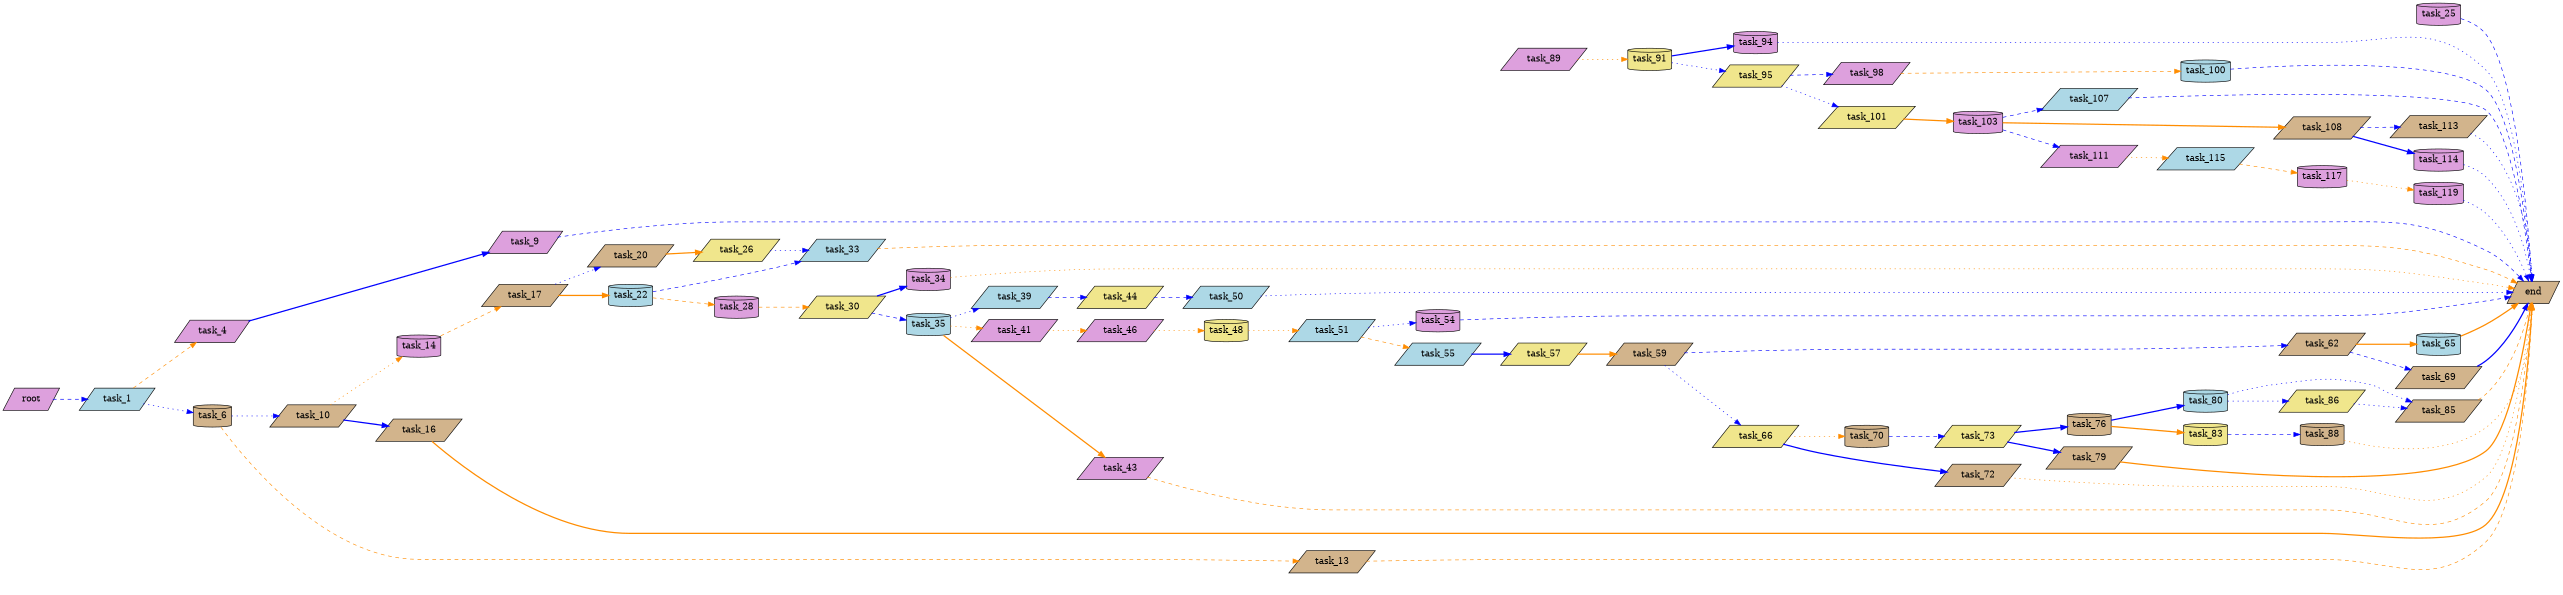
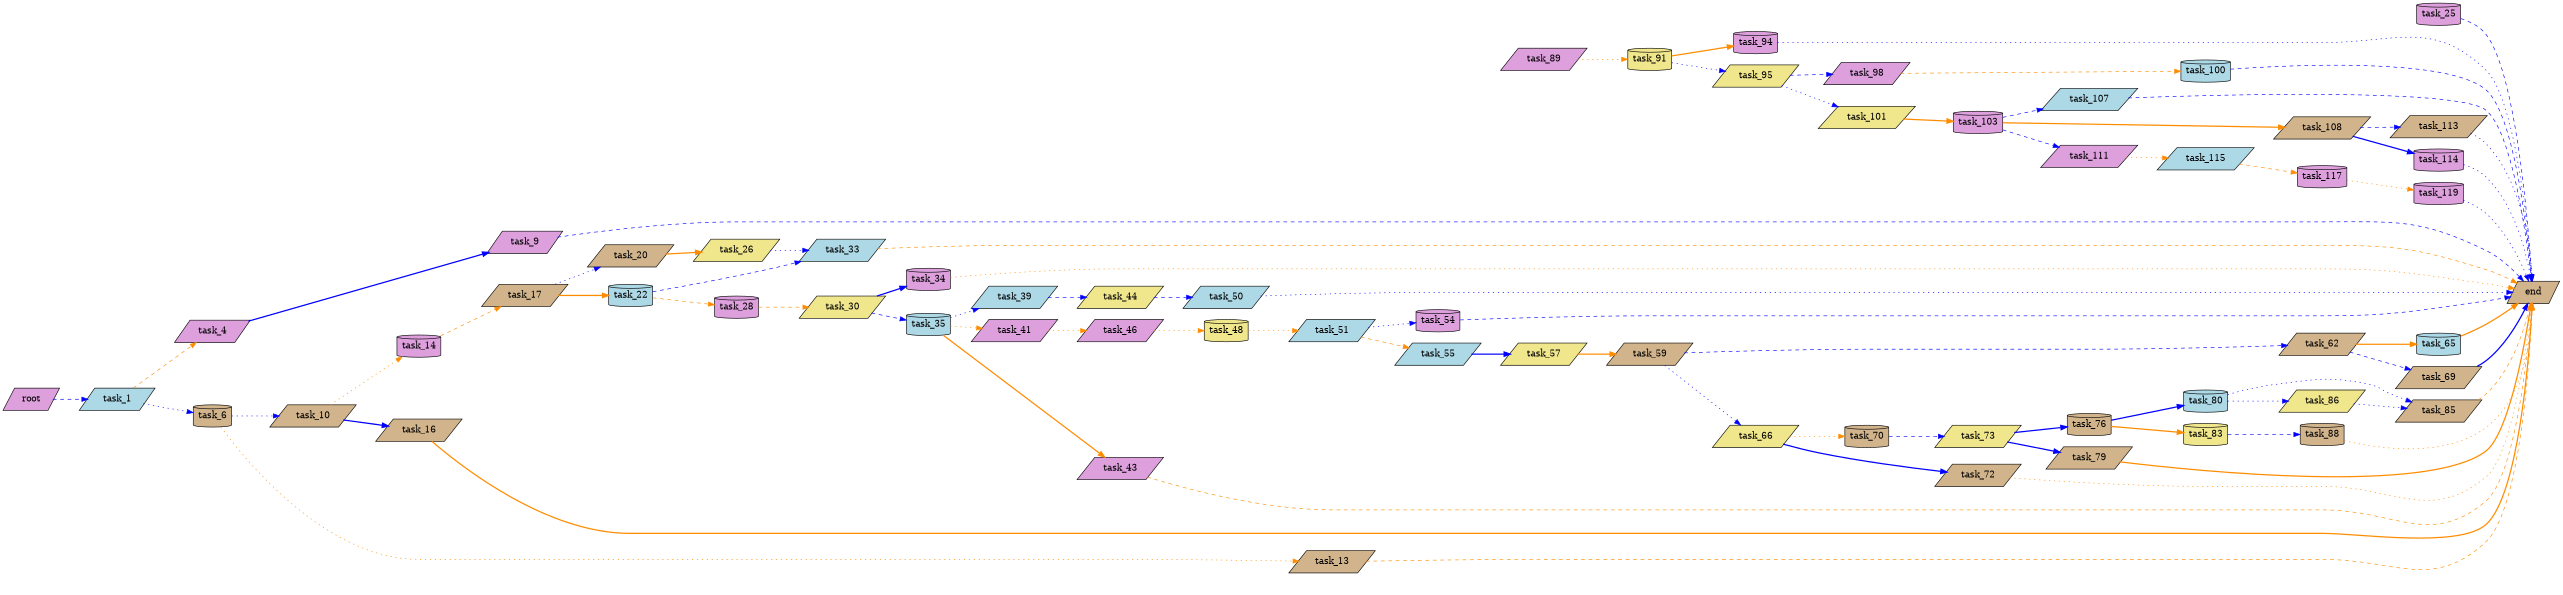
  digraph {
    rankdir=LR
    node [fillcolor=plum shape=parallelogram style=filled]
    edge [color=blue style=dotted]
    task_1 [fillcolor=lightblue]
    root
    task_4
    task_6 [fillcolor=tan shape=cylinder]
    task_9
    task_10 [fillcolor=tan]
    task_13 [fillcolor=tan]
    end [fillcolor=tan]
    task_14 [shape=cylinder]
    task_16 [fillcolor=tan]
    task_17 [fillcolor=tan]
    task_20 [fillcolor=tan]
    task_22 [fillcolor=lightblue shape=cylinder]
    task_26 [fillcolor=khaki]
    task_28 [shape=cylinder]
    task_33 [fillcolor=lightblue]
    task_25 [shape=cylinder]
    task_30 [fillcolor=khaki]
    task_34 [shape=cylinder]
    task_35 [fillcolor=lightblue shape=cylinder]
    task_39 [fillcolor=lightblue]
    task_41
    task_43
    task_44 [fillcolor=khaki]
    task_46
    task_50 [fillcolor=lightblue]
    task_48 [fillcolor=khaki shape=cylinder]
    task_51 [fillcolor=lightblue]
    task_54 [shape=cylinder]
    task_55 [fillcolor=lightblue]
    task_57 [fillcolor=khaki]
    task_59 [fillcolor=tan]
    task_62 [fillcolor=tan]
    task_66 [fillcolor=khaki]
    task_65 [fillcolor=lightblue shape=cylinder]
    task_69 [fillcolor=tan]
    task_70 [fillcolor=tan shape=cylinder]
    task_72 [fillcolor=tan]
    task_73 [fillcolor=khaki]
    task_76 [fillcolor=tan shape=cylinder]
    task_79 [fillcolor=tan]
    task_80 [fillcolor=lightblue shape=cylinder]
    task_83 [fillcolor=khaki shape=cylinder]
    task_85 [fillcolor=tan]
    task_86 [fillcolor=khaki]
    task_88 [fillcolor=tan shape=cylinder]
    task_91 [fillcolor=khaki shape=cylinder]
    task_89
    task_94 [shape=cylinder]
    task_95 [fillcolor=khaki]
    task_98
    task_101 [fillcolor=khaki]
    task_100 [fillcolor=lightblue shape=cylinder]
    task_103 [shape=cylinder]
    task_107 [fillcolor=lightblue]
    task_108 [fillcolor=tan]
    task_111
    task_113 [fillcolor=tan]
    task_114 [shape=cylinder]
    task_115 [fillcolor=lightblue]
    task_117 [shape=cylinder]
    task_119 [shape=cylinder]
    task_1 -> task_4 [color=darkorange style=dashed]
    task_1 -> task_6
    root -> task_1 [style=dashed]
    task_4 -> task_9 [style=bold]
    task_6 -> task_10
-   task_6 -> task_13 [color=darkorange style=dashed]
+   task_6 -> task_13 [color=darkorange]
    task_9 -> end [style=dashed]
    task_10 -> task_14 [color=darkorange]
    task_10 -> task_16 [style=bold]
    task_13 -> end [color=darkorange style=dashed]
    task_14 -> task_17 [color=darkorange style=dashed]
    task_16 -> end [color=darkorange style=bold]
    task_17 -> task_20
    task_17 -> task_22 [color=darkorange style=bold]
    task_20 -> task_26 [color=darkorange style=bold]
    task_22 -> task_28 [color=darkorange style=dashed]
    task_22 -> task_33 [style=dashed]
    task_26 -> task_33
    task_28 -> task_30 [color=darkorange style=dashed]
    task_33 -> end [color=darkorange style=dashed]
    task_25 -> end [style=dashed]
    task_30 -> task_34 [style=bold]
    task_30 -> task_35 [style=dashed]
    task_34 -> end [color=darkorange]
    task_35 -> task_39
    task_35 -> task_41 [color=darkorange]
    task_35 -> task_43 [color=darkorange style=bold]
    task_39 -> task_44 [style=dashed]
    task_41 -> task_46 [color=darkorange]
    task_43 -> end [color=darkorange style=dashed]
    task_44 -> task_50 [style=dashed]
    task_46 -> task_48 [color=darkorange]
    task_50 -> end
    task_48 -> task_51 [color=darkorange]
    task_51 -> task_54
    task_51 -> task_55 [color=darkorange style=dashed]
    task_54 -> end [style=dashed]
    task_55 -> task_57 [style=bold]
    task_57 -> task_59 [color=darkorange style=bold]
    task_59 -> task_62 [style=dashed]
    task_59 -> task_66
    task_62 -> task_65 [color=darkorange style=bold]
    task_62 -> task_69 [style=dashed]
    task_66 -> task_70 [color=darkorange]
    task_66 -> task_72 [style=bold]
    task_65 -> end [color=darkorange style=bold]
    task_69 -> end [style=bold]
    task_70 -> task_73 [style=dashed]
    task_72 -> end [color=darkorange]
    task_73 -> task_76 [style=bold]
    task_73 -> task_79 [style=bold]
    task_76 -> task_80 [style=bold]
    task_76 -> task_83 [color=darkorange style=bold]
    task_79 -> end [color=darkorange style=bold]
    task_80 -> task_85
    task_80 -> task_86
    task_83 -> task_88 [style=dashed]
    task_85 -> end [color=darkorange style=dashed]
    task_86 -> task_85
    task_88 -> end [color=darkorange]
-   task_91 -> task_94 [style=bold]
+   task_91 -> task_94 [color=darkorange style=bold]
    task_91 -> task_95
    task_89 -> task_91 [color=darkorange]
    task_94 -> end
    task_95 -> task_98 [style=dashed]
    task_95 -> task_101
    task_98 -> task_100 [color=darkorange style=dashed]
    task_101 -> task_103 [color=darkorange style=bold]
    task_100 -> end [style=dashed]
    task_103 -> task_107 [style=dashed]
    task_103 -> task_108 [color=darkorange style=bold]
    task_103 -> task_111 [style=dashed]
    task_107 -> end [style=dashed]
    task_108 -> task_113 [style=dashed]
    task_108 -> task_114 [style=bold]
    task_111 -> task_115 [color=darkorange]
    task_113 -> end
    task_114 -> end
    task_115 -> task_117 [color=darkorange style=dashed]
    task_117 -> task_119 [color=darkorange]
    task_119 -> end
  }
